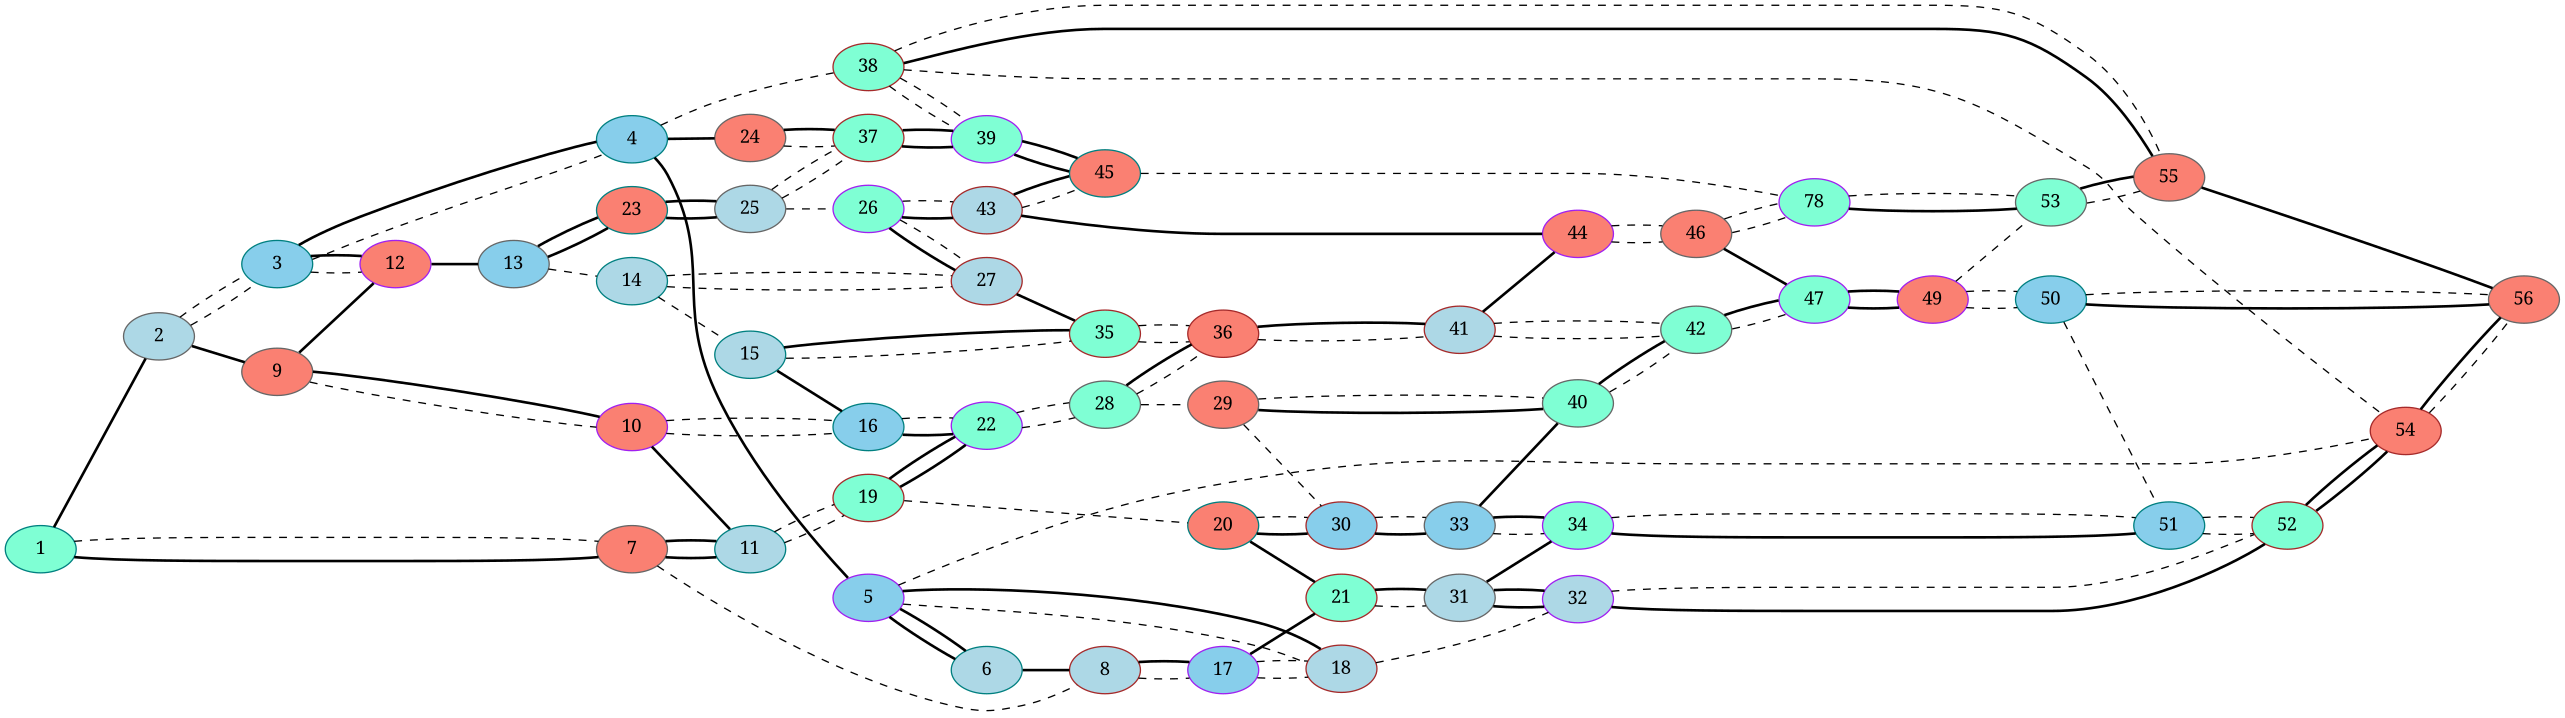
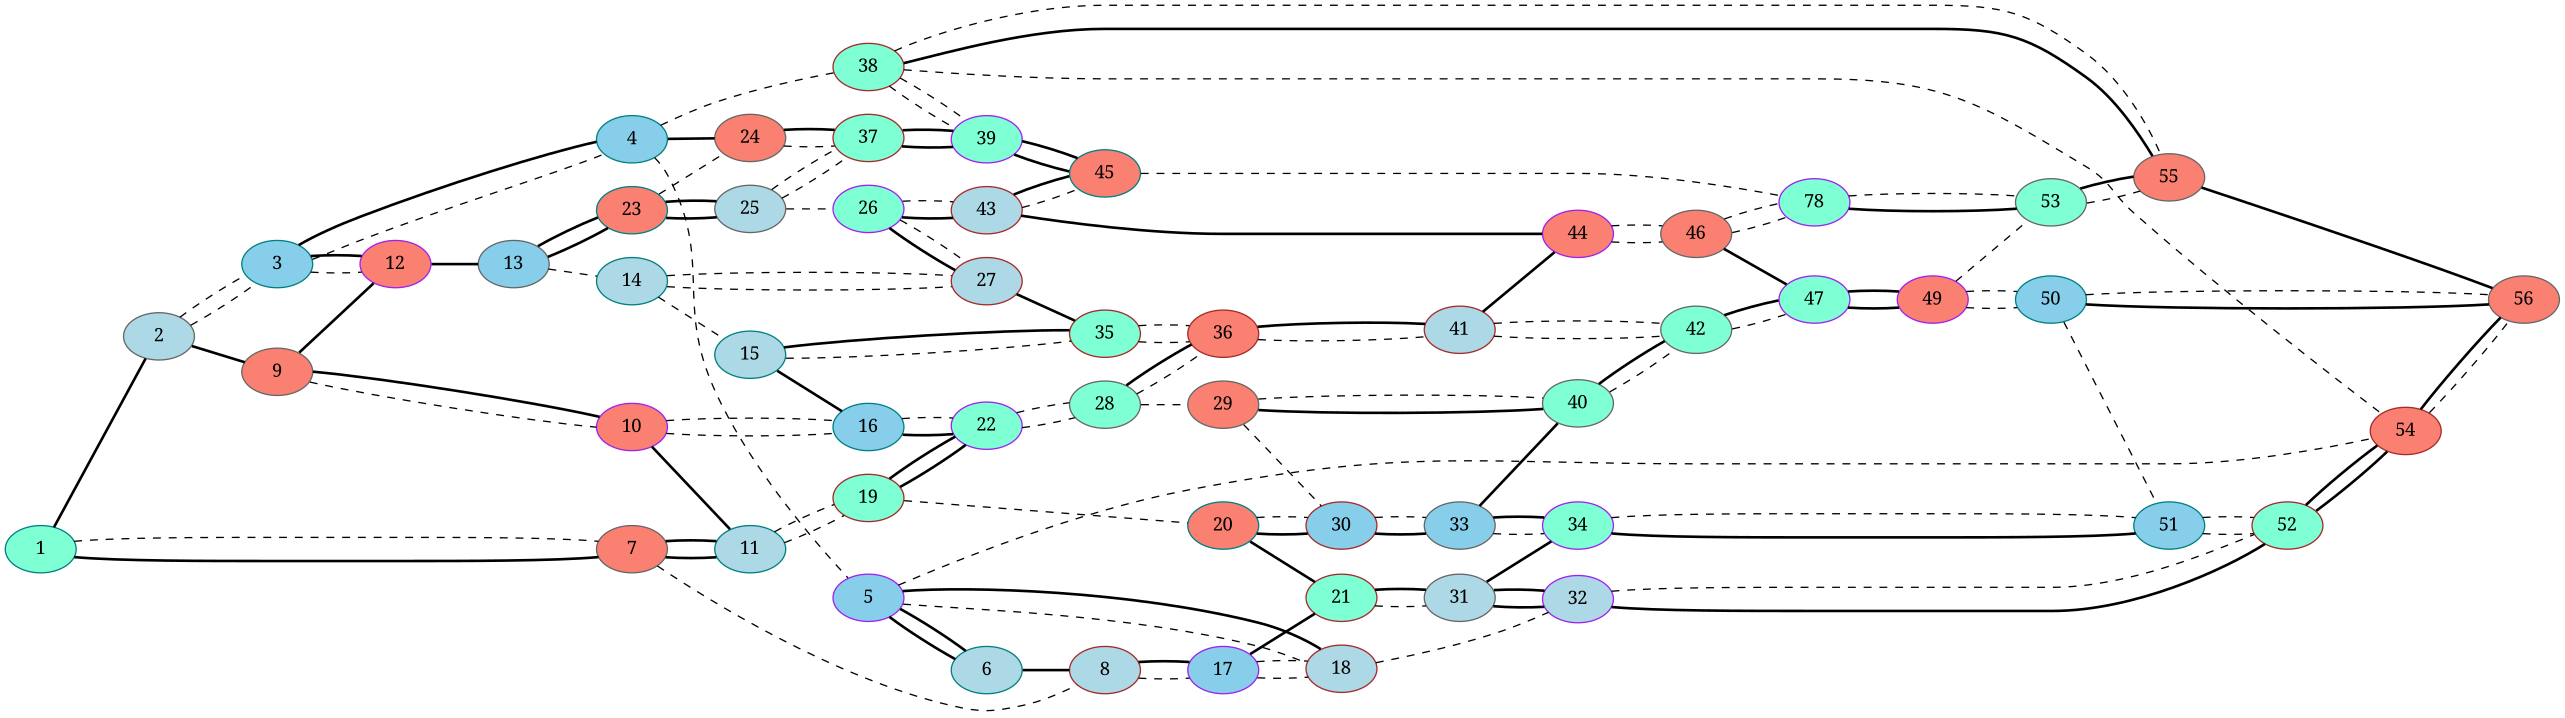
  graph {
    fontname="Noto Serif"
    rankdir=LR
    node [color=gray40 fillcolor=aquamarine fontname="Noto Serif" style=filled]
    edge [fontname="Noto Serif" style=dashed]
    1 [color=teal]
    2 [fillcolor=lightblue]
    7 [fillcolor=salmon]
    3 [color=teal fillcolor=skyblue]
    9 [fillcolor=salmon]
    8 [color=brown fillcolor=lightblue]
    11 [color=teal fillcolor=lightblue]
    4 [color=teal fillcolor=skyblue]
    12 [color=purple fillcolor=salmon]
    10 [color=purple fillcolor=salmon]
    5 [color=purple fillcolor=skyblue]
    24 [fillcolor=salmon]
    38 [color=brown]
    13 [fillcolor=skyblue]
    6 [color=teal fillcolor=lightblue]
    18 [color=brown fillcolor=lightblue]
    54 [color=brown fillcolor=salmon]
    37 [color=brown]
    39 [color=purple]
    55 [fillcolor=salmon]
    32 [color=purple fillcolor=lightblue]
    56 [fillcolor=salmon]
    17 [color=purple fillcolor=skyblue]
    19 [color=brown]
    21 [color=brown]
    16 [color=teal fillcolor=skyblue]
    22 [color=purple]
    20 [color=teal fillcolor=salmon]
    14 [color=teal fillcolor=lightblue]
    23 [color=teal fillcolor=salmon]
    15 [color=teal fillcolor=lightblue]
    27 [color=brown fillcolor=lightblue]
    25 [fillcolor=lightblue]
    35 [color=brown]
    36 [color=brown fillcolor=salmon]
    28
    31 [fillcolor=lightblue]
    52 [color=brown]
    30 [color=brown fillcolor=skyblue]
    33 [fillcolor=skyblue]
    34 [color=purple]
    29 [fillcolor=salmon]
    26 [color=purple]
    43 [color=brown fillcolor=lightblue]
    45 [color=teal fillcolor=salmon]
    44 [color=purple fillcolor=salmon]
    40
    41 [color=brown fillcolor=lightblue]
    42
    51 [color=teal fillcolor=skyblue]
    n51 [color=purple label=78]
    47 [color=purple]
    46 [fillcolor=salmon]
    49 [color=purple fillcolor=salmon]
    53
    50 [color=teal fillcolor=skyblue]
    1 -- 2 [style=bold]
    1 -- 7 [style=bold]
    1 -- 7
    2 -- 3
    2 -- 3
    2 -- 9 [style=bold]
    7 -- 8
    7 -- 11 [style=bold]
    7 -- 11 [style=bold]
    3 -- 4
    3 -- 4 [style=bold]
    3 -- 12
    3 -- 12 [style=bold]
    9 -- 12 [style=bold]
    9 -- 10
    9 -- 10 [style=bold]
    8 -- 17
    8 -- 17 [style=bold]
    11 -- 19
    11 -- 19
-   4 -- 5 [style=bold]
+   4 -- 5
    4 -- 24 [style=bold]
    4 -- 38
    12 -- 13 [style=bold]
    10 -- 11 [style=bold]
    10 -- 16
    10 -- 16
    5 -- 6 [style=bold]
    5 -- 6 [style=bold]
    5 -- 18
    5 -- 18 [style=bold]
    5 -- 54
    24 -- 37
    24 -- 37 [style=bold]
    38 -- 54
    38 -- 39
    38 -- 39
    38 -- 55 [style=bold]
    38 -- 55
    13 -- 14
    13 -- 23 [style=bold]
    13 -- 23 [style=bold]
    6 -- 8 [style=bold]
    18 -- 32
    54 -- 56
    54 -- 56 [style=bold]
    37 -- 39 [style=bold]
    37 -- 39 [style=bold]
    39 -- 45 [style=bold]
    39 -- 45 [style=bold]
    55 -- 56 [style=bold]
    32 -- 52 [style=bold]
    32 -- 52
    17 -- 18
    17 -- 18
    17 -- 21 [style=bold]
    19 -- 22 [style=bold]
    19 -- 22 [style=bold]
    19 -- 20
    21 -- 31
    21 -- 31 [style=bold]
    16 -- 22 [style=bold]
    16 -- 22
    22 -- 28
    22 -- 28
    20 -- 21 [style=bold]
    20 -- 30 [style=bold]
    20 -- 30
    14 -- 15
    14 -- 27
    14 -- 27
+   23 -- 24
    23 -- 25 [style=bold]
    23 -- 25 [style=bold]
    15 -- 16 [style=bold]
    15 -- 35
    15 -- 35 [style=bold]
    27 -- 35 [style=bold]
    25 -- 37
    25 -- 37
    25 -- 26
    35 -- 36
    35 -- 36
    36 -- 41
    36 -- 41 [style=bold]
    28 -- 36
    28 -- 36 [style=bold]
    28 -- 29
    31 -- 32 [style=bold]
    31 -- 32 [style=bold]
    31 -- 34 [style=bold]
    52 -- 54 [style=bold]
    52 -- 54 [style=bold]
    30 -- 33 [style=bold]
    30 -- 33
    33 -- 34
    33 -- 34 [style=bold]
    33 -- 40 [style=bold]
    34 -- 51 [style=bold]
    34 -- 51
    29 -- 30
    29 -- 40 [style=bold]
    29 -- 40
    26 -- 27 [style=bold]
    26 -- 27
    26 -- 43 [style=bold]
    26 -- 43
    43 -- 45
    43 -- 45 [style=bold]
    43 -- 44 [style=bold]
    45 -- n51
    44 -- 46
    44 -- 46
    40 -- 42
    40 -- 42 [style=bold]
    41 -- 44 [style=bold]
    41 -- 42
    41 -- 42
    42 -- 47
    42 -- 47 [style=bold]
    51 -- 52
    51 -- 52
    n51 -- 53 [style=bold]
    n51 -- 53
    47 -- 49 [style=bold]
    47 -- 49 [style=bold]
    46 -- n51
    46 -- n51
    46 -- 47 [style=bold]
    49 -- 53
    49 -- 50
    49 -- 50
    53 -- 55
    53 -- 55 [style=bold]
    50 -- 56 [style=bold]
    50 -- 56
    50 -- 51
  }
